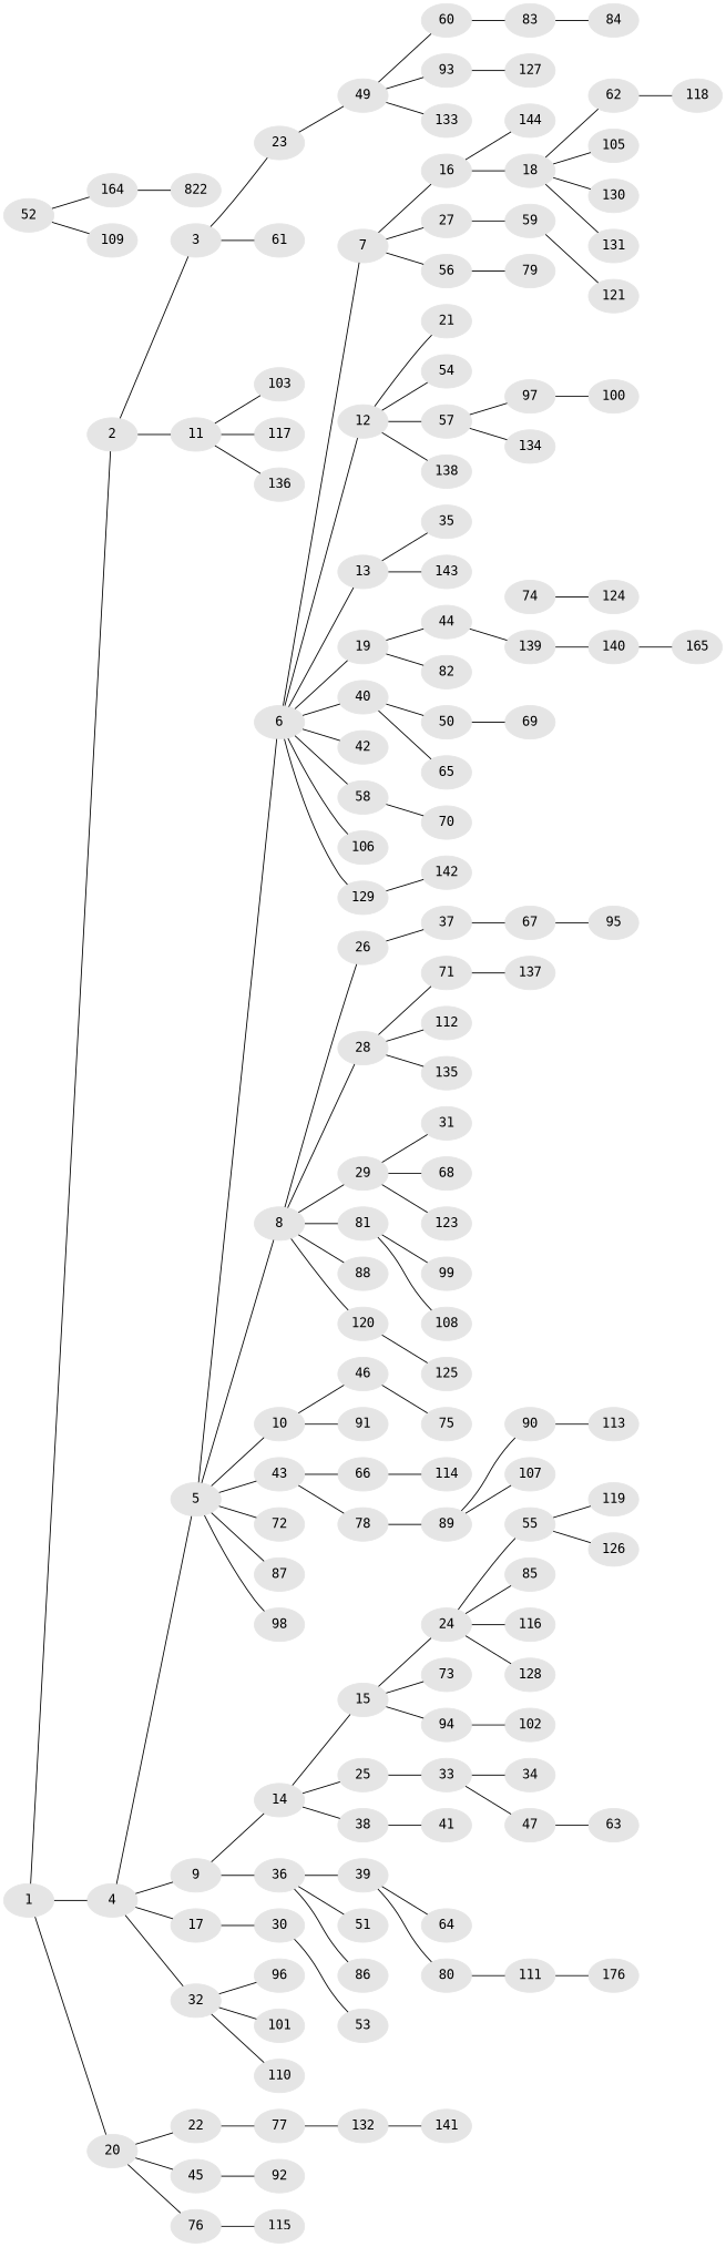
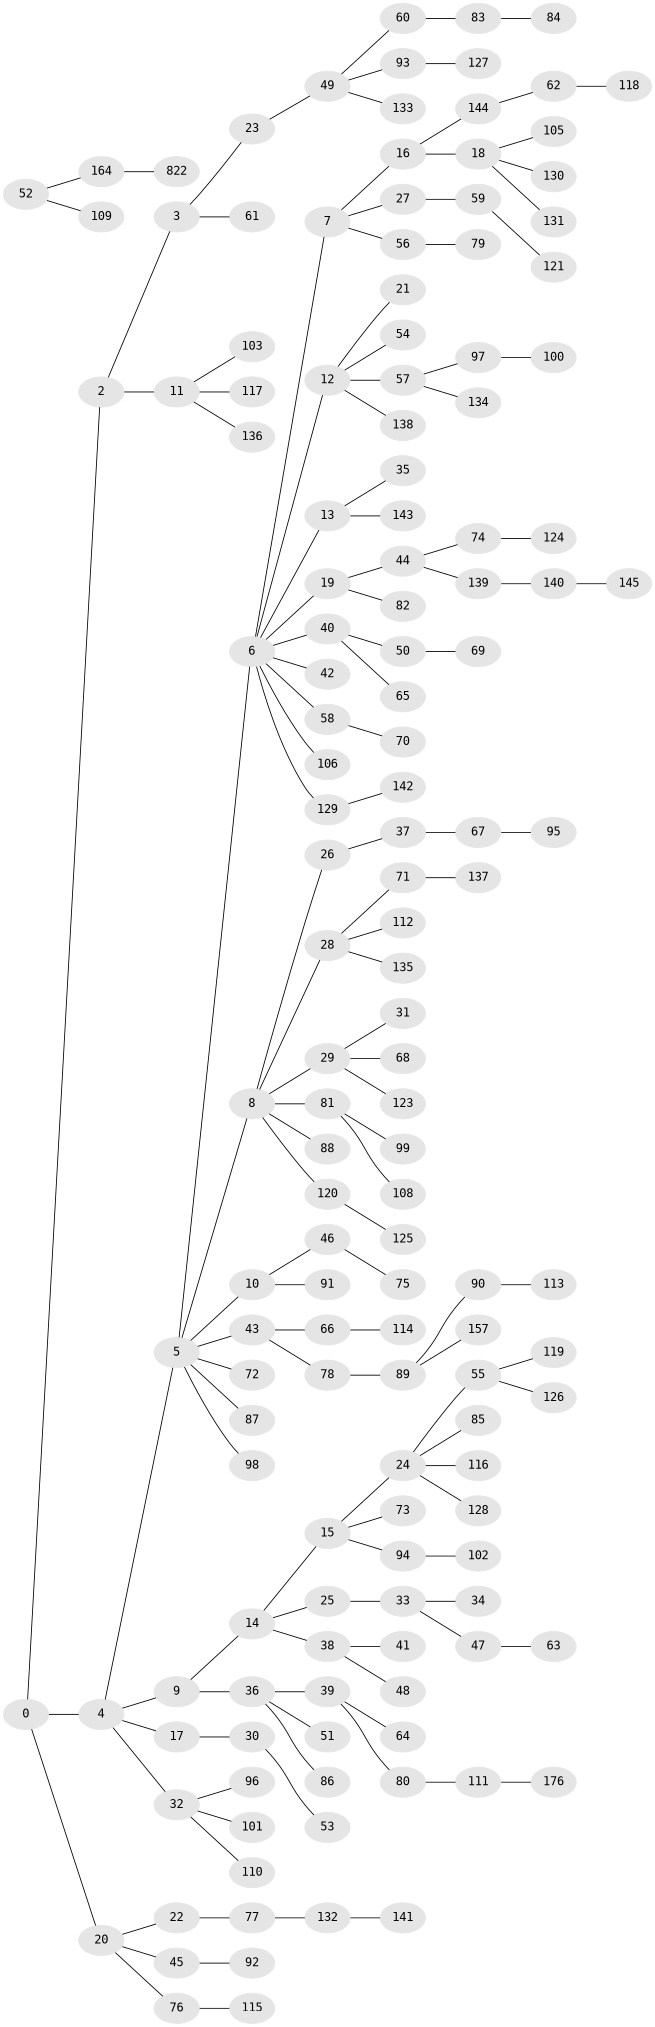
  graph {
    fontname="DejaVu Sans Mono"
    rankdir=LR
    node [color=gray90 fontname="DejaVu Sans Mono" style=filled]
    edge [fontname="DejaVu Sans Mono"]
-   1
+   1 [label=0]
    2
    4
    20
    3
    11
    5
    9
    17
    32
    22
    45
    76
    23
    61
    103
    117
    136
    49
    6
    8
    10
    43
    72
    87
    98
    14
    36
    30
    96
    101
    110
    7
    12
    13
    19
    40
    42
    58
    106
    129
    26
    28
    29
    81
    88
    120
    46
    91
    66
    78
    16
    27
    56
    21
    54
    57
    138
    35
    143
    44
    82
    50
    65
    70
    142
    18
    144
    59
    79
    37
    71
    112
    135
    31
    68
    123
    99
    108
    125
    15
    25
    38
    39
    51
    86
    75
    97
    134
    24
    73
    94
    33
    41
+   48
    55
    85
    116
    128
    102
    62
    105
    130
    131
    53
    118
    74
    139
    77
    92
    115
    132
    60
    93
    133
    119
    126
    34
    47
    67
    121
    137
    n123 [label=164]
    52
    109
    63
    64
    80
    95
    111
    69
    114
    89
    124
    140
    83
    127
    n138 [label=822]
    100
    84
    141
    90
-   107
+   107 [label=157]
    n144 [label=176]
    113
-   145 [label=165]
+   145
    1 -- 2
    1 -- 4
    1 -- 20
    2 -- 3
    2 -- 11
    4 -- 5
    4 -- 9
    4 -- 17
    4 -- 32
    20 -- 22
    20 -- 45
    20 -- 76
    3 -- 23
    3 -- 61
    11 -- 103
    11 -- 117
    11 -- 136
    5 -- 6
    5 -- 8
    5 -- 10
    5 -- 43
    5 -- 72
    5 -- 87
    5 -- 98
    9 -- 14
    9 -- 36
    17 -- 30
    32 -- 96
    32 -- 101
    32 -- 110
    22 -- 77
    45 -- 92
    76 -- 115
    23 -- 49
    49 -- 60
    49 -- 93
    49 -- 133
    6 -- 7
    6 -- 12
    6 -- 13
    6 -- 19
    6 -- 40
    6 -- 42
    6 -- 58
    6 -- 106
    6 -- 129
    8 -- 26
    8 -- 28
    8 -- 29
    8 -- 81
    8 -- 88
    8 -- 120
    10 -- 46
    10 -- 91
    43 -- 66
    43 -- 78
    14 -- 15
    14 -- 25
    14 -- 38
    36 -- 39
    36 -- 51
    36 -- 86
    30 -- 53
    7 -- 16
    7 -- 27
    7 -- 56
    12 -- 21
    12 -- 54
    12 -- 57
    12 -- 138
    13 -- 35
    13 -- 143
    19 -- 44
    19 -- 82
    40 -- 50
    40 -- 65
    58 -- 70
    129 -- 142
    26 -- 37
    28 -- 71
    28 -- 112
    28 -- 135
    29 -- 31
    29 -- 68
    29 -- 123
    81 -- 99
    81 -- 108
    120 -- 125
    46 -- 75
    66 -- 114
    78 -- 89
    16 -- 18
    16 -- 144
    27 -- 59
    56 -- 79
    57 -- 97
    57 -- 134
+   44 -- 74
    44 -- 139
    50 -- 69
-   18 -- 62
+   144 -- 62
    18 -- 105
    18 -- 130
    18 -- 131
    59 -- 121
    37 -- 67
    71 -- 137
    15 -- 24
    15 -- 73
    15 -- 94
    25 -- 33
    38 -- 41
+   38 -- 48
    39 -- 64
    39 -- 80
    97 -- 100
    24 -- 55
    24 -- 85
    24 -- 116
    24 -- 128
    94 -- 102
    33 -- 34
    33 -- 47
    55 -- 119
    55 -- 126
    62 -- 118
    74 -- 124
    139 -- 140
    77 -- 132
    132 -- 141
    60 -- 83
    93 -- 127
    47 -- 63
    67 -- 95
    n123 -- n138
    52 -- n123
    52 -- 109
    80 -- 111
    111 -- n144
    89 -- 90
    89 -- 107
    140 -- 145
    83 -- 84
    90 -- 113
  }
